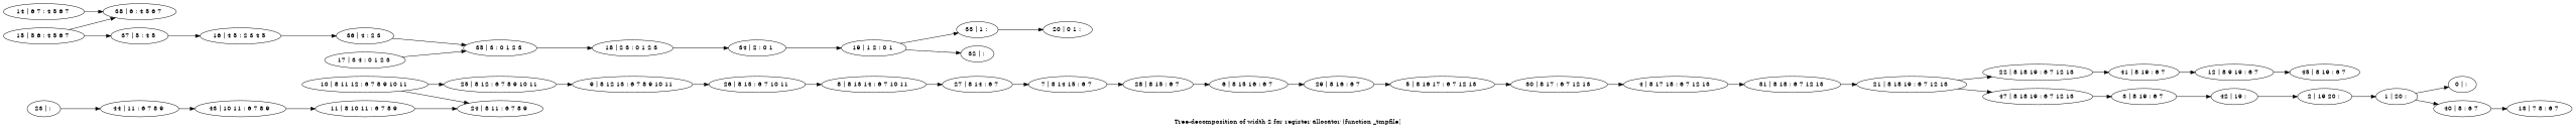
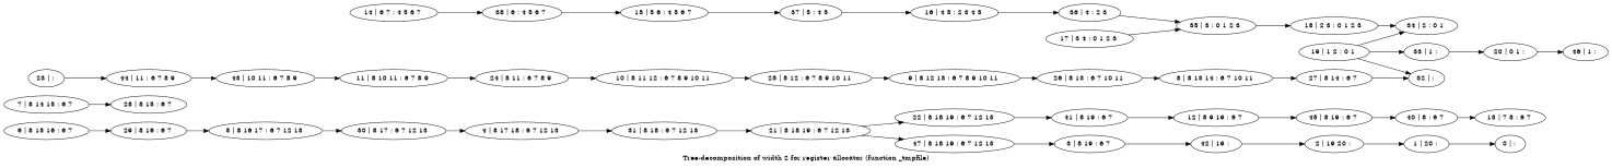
  digraph {
    label="Tree-decomposition of width 2 for register allocator (function _tmpfile)"
    rankdir=LR
    n1 [label="0 | : "]
    n2 [label="1 | 20 : "]
    n3 [label="2 | 19 20 : "]
    n4 [label="3 | 8 19 : 6 7 "]
    n5 [label="42 | 19 : "]
    n6 [label="4 | 8 17 18 : 6 7 12 13 "]
    n7 [label="31 | 8 18 : 6 7 12 13 "]
    n8 [label="21 | 8 18 19 : 6 7 12 13 "]
    n9 [label="5 | 8 16 17 : 6 7 12 13 "]
    n10 [label="30 | 8 17 : 6 7 12 13 "]
    n11 [label="6 | 8 15 16 : 6 7 "]
    n12 [label="29 | 8 16 : 6 7 "]
    n13 [label="7 | 8 14 15 : 6 7 "]
    n14 [label="28 | 8 15 : 6 7 "]
    n15 [label="8 | 8 13 14 : 6 7 10 11 "]
    n16 [label="27 | 8 14 : 6 7 "]
    n17 [label="9 | 8 12 13 : 6 7 8 9 10 11 "]
    n18 [label="26 | 8 13 : 6 7 10 11 "]
    n19 [label="10 | 8 11 12 : 6 7 8 9 10 11 "]
    n20 [label="25 | 8 12 : 6 7 8 9 10 11 "]
    n21 [label="11 | 8 10 11 : 6 7 8 9 "]
    n22 [label="24 | 8 11 : 6 7 8 9 "]
    n23 [label="12 | 8 9 19 : 6 7 "]
    n24 [label="45 | 8 19 : 6 7 "]
    n25 [label="40 | 8 : 6 7 "]
    n26 [label="13 | 7 8 : 6 7 "]
    n27 [label="14 | 6 7 : 4 5 6 7 "]
    n28 [label="38 | 6 : 4 5 6 7 "]
    n29 [label="15 | 5 6 : 4 5 6 7 "]
    n30 [label="37 | 5 : 4 5 "]
    n31 [label="16 | 4 5 : 2 3 4 5 "]
    n32 [label="36 | 4 : 2 3 "]
    n33 [label="35 | 3 : 0 1 2 3 "]
    n34 [label="17 | 3 4 : 0 1 2 3 "]
    n35 [label="18 | 2 3 : 0 1 2 3 "]
    n36 [label="34 | 2 : 0 1 "]
    n37 [label="19 | 1 2 : 0 1 "]
    n38 [label="33 | 1 : "]
    n39 [label="32 | : "]
    n40 [label="20 | 0 1 : "]
+   n41 [label="46 | 1 : "]
    n42 [label="22 | 8 18 19 : 6 7 12 13 "]
    n43 [label="47 | 8 18 19 : 6 7 12 13 "]
    n44 [label="41 | 8 19 : 6 7 "]
    n45 [label="23 | : "]
    n46 [label="44 | 11 : 6 7 8 9 "]
    n47 [label="43 | 10 11 : 6 7 8 9 "]
    n2 -> n1
    n3 -> n2
    n4 -> n5
    n5 -> n3
    n6 -> n7
    n7 -> n8
    n8 -> n42
    n8 -> n43
    n9 -> n10
    n10 -> n6
    n11 -> n12
    n12 -> n9
    n13 -> n14
-   n14 -> n11
    n15 -> n16
-   n16 -> n13
+   n16 -> n39
    n17 -> n18
    n18 -> n15
    n19 -> n20
    n20 -> n17
    n21 -> n22
-   n19 -> n22
+   n22 -> n19
    n23 -> n24
-   n2 -> n25
+   n24 -> n25
    n25 -> n26
    n27 -> n28
-   n29 -> n28
+   n28 -> n29
    n29 -> n30
    n30 -> n31
    n31 -> n32
    n32 -> n33
    n33 -> n35
    n34 -> n33
    n35 -> n36
-   n36 -> n37
+   n37 -> n36
    n37 -> n38
    n37 -> n39
    n38 -> n40
+   n40 -> n41
    n42 -> n44
    n43 -> n4
    n44 -> n23
    n45 -> n46
    n46 -> n47
    n47 -> n21
  }
